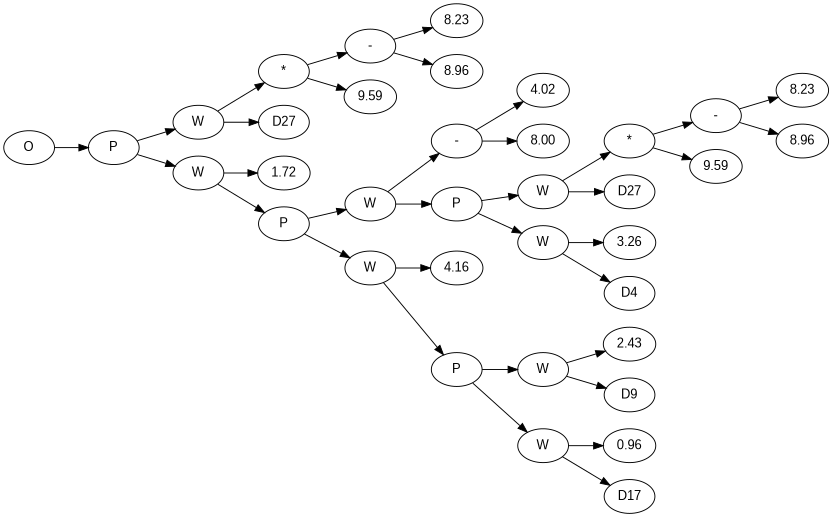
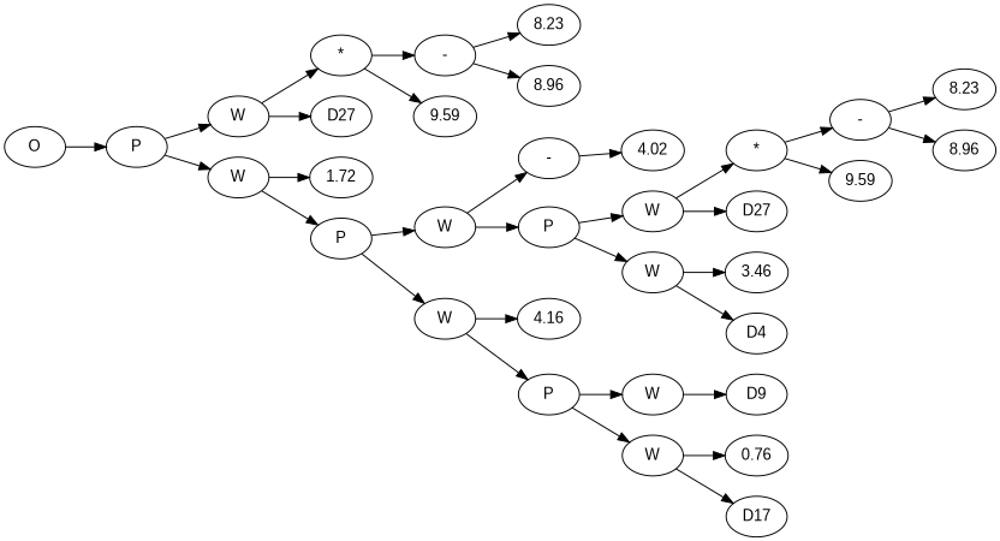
  digraph {
    fontname="Liberation Sans"
    rankdir=LR
    node [fontname="Liberation Sans"]
    edge [fontname="Liberation Sans"]
    n1 [label=O]
    n2 [label=P]
    n3 [label=W]
    n4 [label=W]
    n5 [label="*"]
    n6 [label=D27]
    n7 [label=1.72]
    n8 [label=P]
    n9 [label="-"]
    n10 [label=9.59]
    n11 [label=8.23]
    n12 [label=8.96]
    n13 [label=W]
    n14 [label=W]
    n15 [label="-"]
    n16 [label=P]
    n17 [label=4.16]
    n18 [label=P]
    n19 [label=4.02]
-   n20 [label=8.00]
    n21 [label=W]
    n22 [label=W]
    n23 [label="*"]
    n24 [label=D27]
-   n25 [label=3.26]
+   n25 [label=3.46]
    n26 [label=D4]
    n27 [label="-"]
    n28 [label=9.59]
    n29 [label=8.23]
    n30 [label=8.96]
    n31 [label=W]
    n32 [label=W]
-   n33 [label=2.43]
    n34 [label=D9]
-   n35 [label=0.96]
+   n35 [label=0.76]
    n36 [label=D17]
    n1 -> n2
    n2 -> n3
    n2 -> n4
    n3 -> n5
    n3 -> n6
    n4 -> n7
    n4 -> n8
    n5 -> n9
    n5 -> n10
    n8 -> n13
    n8 -> n14
    n9 -> n11
    n9 -> n12
    n13 -> n15
    n13 -> n16
    n14 -> n17
    n14 -> n18
    n15 -> n19
-   n15 -> n20
    n16 -> n21
    n16 -> n22
    n18 -> n31
    n18 -> n32
    n21 -> n23
    n21 -> n24
    n22 -> n25
    n22 -> n26
    n23 -> n27
    n23 -> n28
    n27 -> n29
    n27 -> n30
-   n31 -> n33
    n31 -> n34
    n32 -> n35
    n32 -> n36
  }
